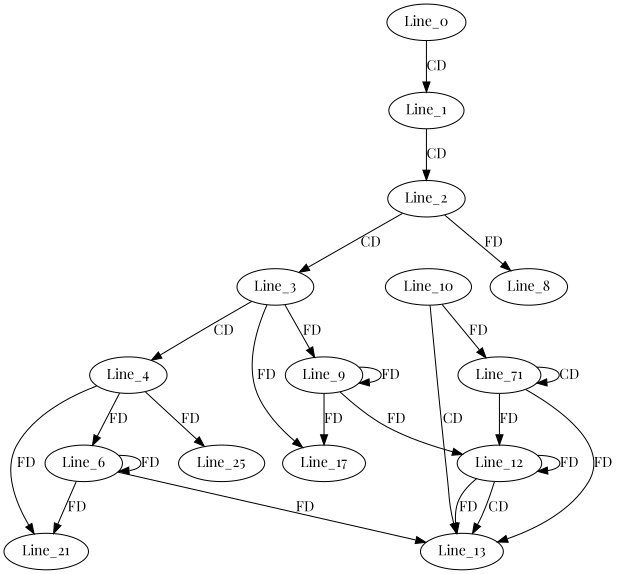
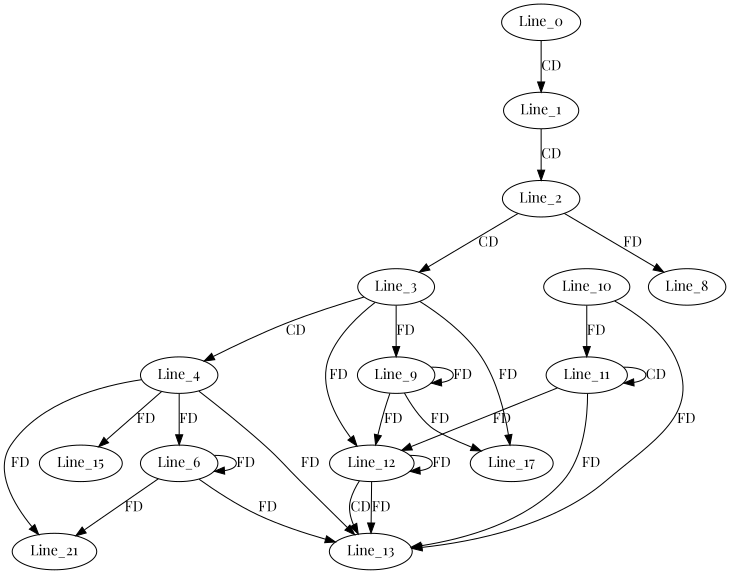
  digraph {
    fontname="Playfair Display"
    node [fontname="Playfair Display"]
    edge [fontname="Playfair Display"]
    Line_0
    Line_1
    Line_2
    Line_3
    Line_8
    Line_4
    Line_9
    Line_12
    Line_17
    Line_6
    Line_13
    Line_21
-   Line_25
-   Line_11 [label=Line_71]
+   Line_25 [label=Line_15]
+   Line_11
    Line_10
    Line_0 -> Line_1 [label=CD]
    Line_1 -> Line_2 [label=CD]
    Line_2 -> Line_3 [label=CD]
    Line_2 -> Line_8 [label=FD]
    Line_3 -> Line_4 [label=CD]
    Line_3 -> Line_9 [label=FD]
+   Line_3 -> Line_12 [label=FD]
    Line_3 -> Line_17 [label=FD]
    Line_4 -> Line_6 [label=FD]
+   Line_4 -> Line_13 [label=FD]
    Line_4 -> Line_21 [label=FD]
    Line_4 -> Line_25 [label=FD]
    Line_9 -> Line_9 [label=FD]
    Line_9 -> Line_12 [label=FD]
    Line_9 -> Line_17 [label=FD]
    Line_12 -> Line_12 [label=FD]
    Line_12 -> Line_13 [label=CD]
    Line_12 -> Line_13 [label=FD]
    Line_6 -> Line_6 [label=FD]
    Line_6 -> Line_13 [label=FD]
    Line_6 -> Line_21 [label=FD]
    Line_11 -> Line_12 [label=FD]
    Line_11 -> Line_13 [label=FD]
    Line_11 -> Line_11 [label=CD]
-   Line_10 -> Line_13 [label=CD]
+   Line_10 -> Line_13 [label=FD]
    Line_10 -> Line_11 [label=FD]
  }
